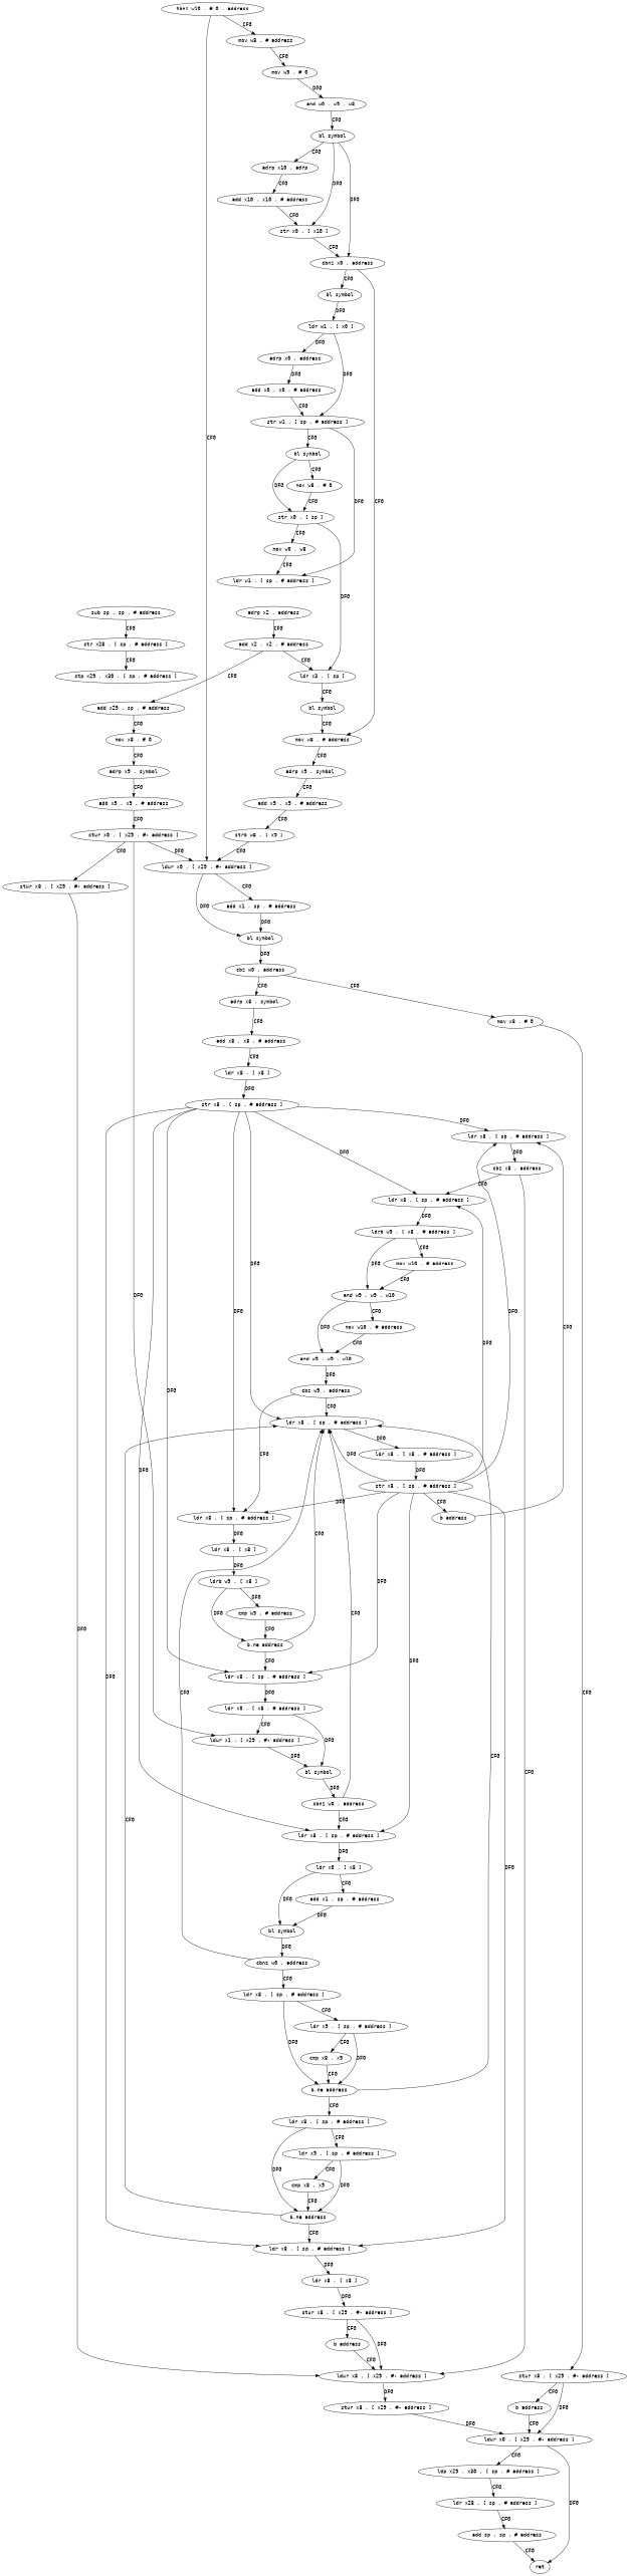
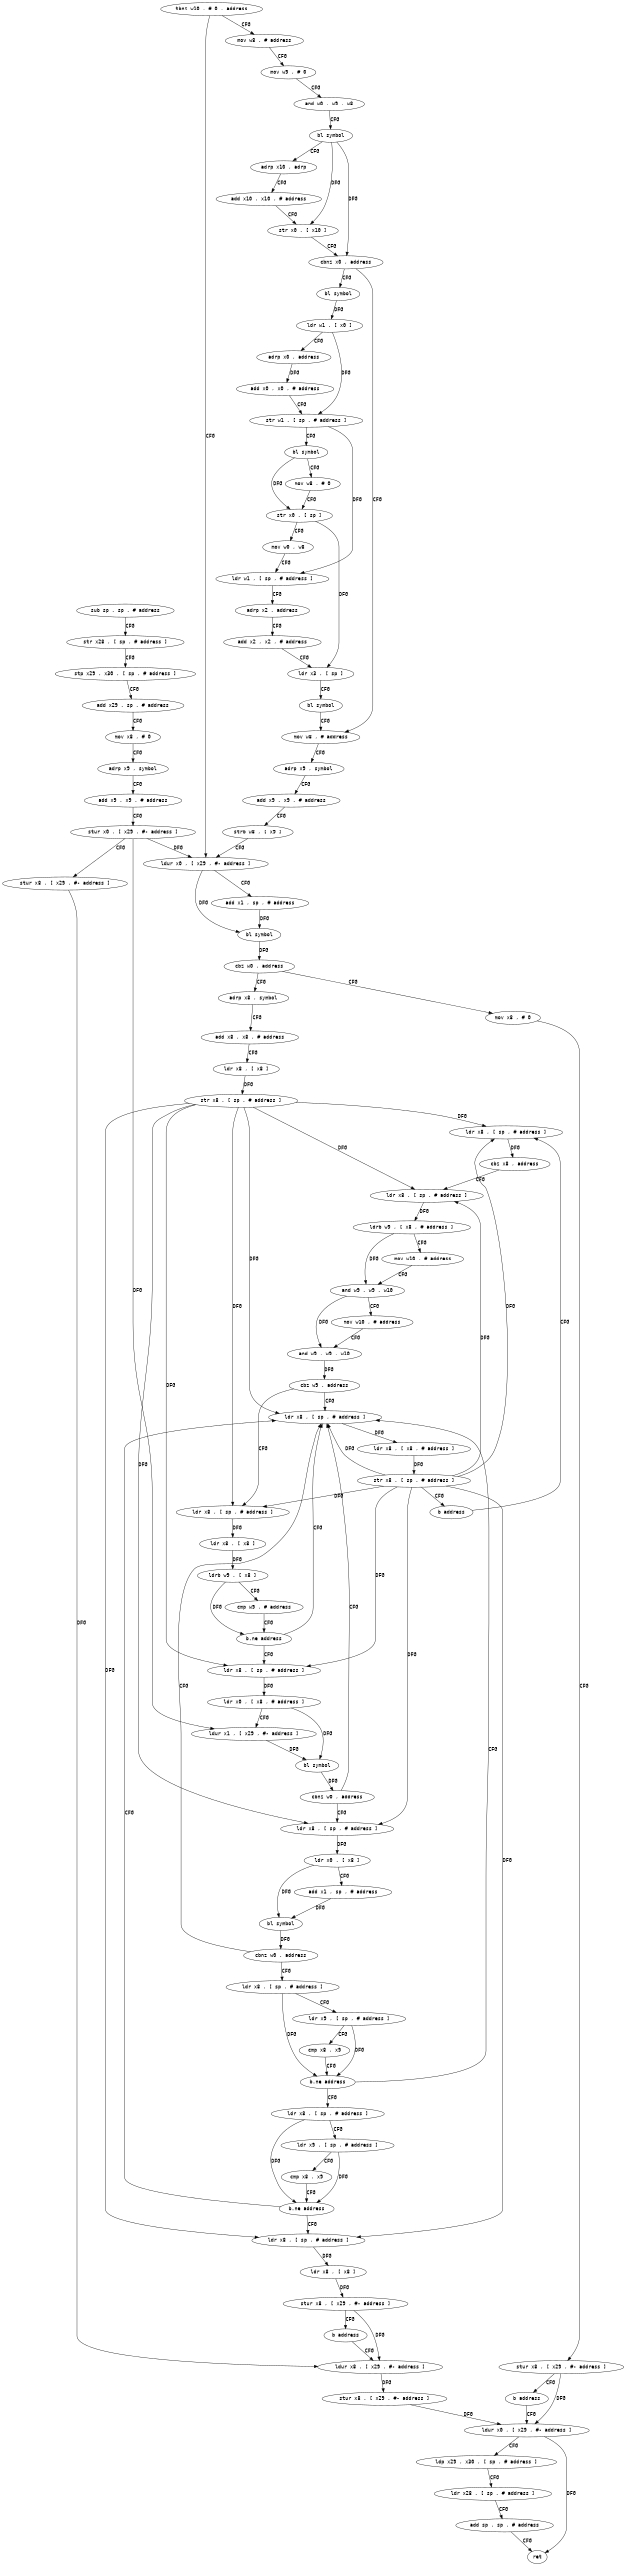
  digraph {
    fontname="DejaVu Sans Mono"
    node [fontname="DejaVu Sans Mono"]
    edge [fontname="DejaVu Sans Mono"]
    n1 [label="sub sp , sp , # address"]
    n2 [label="str x28 , [ sp , # address ]"]
    n3 [label="stp x29 , x30 , [ sp , # address ]"]
    n4 [label="add x29 , sp , # address"]
    n5 [label="mov x8 , # 0"]
    n6 [label="adrp x9 , symbol"]
    n7 [label="add x9 , x9 , # address"]
    n8 [label="stur x0 , [ x29 , #- address ]"]
    n9 [label="stur x8 , [ x29 , #- address ]"]
    n10 [label="ldur x0 , [ x29 , #- address ]"]
    n11 [label="ldur x1 , [ x29 , #- address ]"]
    n12 [label="ldur x8 , [ x29 , #- address ]"]
    n13 [label="add x1 , sp , # address"]
    n14 [label="bl symbol"]
    n15 [label="bl symbol"]
    n16 [label="stur x8 , [ x29 , #- address ]"]
    n17 [label="tbnz w10 , # 0 , address"]
    n18 [label="mov w8 , # address"]
    n19 [label="mov w9 , # 0"]
    n20 [label="cbz w0 , address"]
    n21 [label="and w0 , w9 , w8"]
    n22 [label="adrp x8 , symbol"]
    n23 [label="mov x8 , # 0"]
    n24 [label="add x8 , x8 , # address"]
    n25 [label="stur x8 , [ x29 , #- address ]"]
    n26 [label="ldr x8 , [ x8 ]"]
    n27 [label="b address"]
    n28 [label="ldur x0 , [ x29 , #- address ]"]
    n29 [label="bl symbol"]
    n30 [label="adrp x10 , adrp"]
    n31 [label="str x0 , [ x10 ]"]
    n32 [label="cbnz x0 , address"]
    n33 [label="add x10 , x10 , # address"]
    n34 [label="mov w8 , # address"]
    n35 [label="bl symbol"]
    n36 [label="adrp x9 , symbol"]
    n37 [label="ldr w1 , [ x0 ]"]
    n38 [label="add x9 , x9 , # address"]
    n39 [label="adrp x0 , address"]
    n40 [label="str w1 , [ sp , # address ]"]
    n41 [label="str x8 , [ sp , # address ]"]
    n42 [label="ldr x8 , [ sp , # address ]"]
    n43 [label="ldr x8 , [ sp , # address ]"]
    n44 [label="ldr x8 , [ sp , # address ]"]
    n45 [label="ldr x8 , [ sp , # address ]"]
    n46 [label="ldr x8 , [ sp , # address ]"]
    n47 [label="ldr x8 , [ sp , # address ]"]
    n48 [label="ldr x8 , [ sp , # address ]"]
    n49 [label="cbz x8 , address"]
    n50 [label="ldrb w9 , [ x8 , # address ]"]
    n51 [label="ldr x8 , [ x8 , # address ]"]
    n52 [label="ldr x8 , [ x8 ]"]
    n53 [label="ldr x0 , [ x8 , # address ]"]
    n54 [label="ldr x0 , [ x8 ]"]
    n55 [label="ldr x8 , [ x8 ]"]
    n56 [label="ldp x29 , x30 , [ sp , # address ]"]
    n57 [label=ret]
    n58 [label="ldr x28 , [ sp , # address ]"]
    n59 [label="strb w8 , [ x9 ]"]
    n60 [label="add x0 , x0 , # address"]
    n61 [label="bl symbol"]
    n62 [label="ldr w1 , [ sp , # address ]"]
    n63 [label="mov w8 , # 0"]
    n64 [label="str x0 , [ sp ]"]
    n65 [label="adrp x2 , address"]
    n66 [label="mov w0 , w8"]
    n67 [label="ldr x3 , [ sp ]"]
    n68 [label="bl symbol"]
    n69 [label="add x2 , x2 , # address"]
    n70 [label="mov w10 , # address"]
    n71 [label="and w9 , w9 , w10"]
    n72 [label="mov w10 , # address"]
    n73 [label="and w9 , w9 , w10"]
    n74 [label="cbz w9 , address"]
    n75 [label="str x8 , [ sp , # address ]"]
    n76 [label="ldrb w9 , [ x8 ]"]
    n77 [label="add sp , sp , # address"]
    n78 [label="b address"]
    n79 [label="cmp w9 , # address"]
    n80 [label="b.ne address"]
    n81 [label="cbnz w0 , address"]
    n82 [label="add x1 , sp , # address"]
    n83 [label="bl symbol"]
    n84 [label="cbnz w0 , address"]
    n85 [label="ldr x8 , [ sp , # address ]"]
    n86 [label="ldr x9 , [ sp , # address ]"]
    n87 [label="b.ne address"]
    n88 [label="cmp x8 , x9"]
    n89 [label="ldr x8 , [ sp , # address ]"]
    n90 [label="ldr x9 , [ sp , # address ]"]
    n91 [label="b.ne address"]
    n92 [label="cmp x8 , x9"]
    n93 [label="stur x8 , [ x29 , #- address ]"]
    n94 [label="b address"]
    n1 -> n2 [label=CFG]
    n2 -> n3 [label=CFG]
-   n69 -> n4 [label=CFG]
+   n3 -> n4 [label=CFG]
    n4 -> n5 [label=CFG]
    n5 -> n6 [label=CFG]
    n6 -> n7 [label=CFG]
    n7 -> n8 [label=CFG]
    n8 -> n9 [label=CFG]
    n8 -> n10 [label=DFG]
    n8 -> n11 [label=DFG]
    n9 -> n12 [label=DFG]
    n10 -> n13 [label=CFG]
    n10 -> n14 [label=DFG]
    n11 -> n15 [label=DFG]
    n12 -> n16 [label=DFG]
    n13 -> n14 [label=DFG]
    n14 -> n20 [label=DFG]
    n15 -> n81 [label=DFG]
    n16 -> n28 [label=DFG]
    n17 -> n10 [label=CFG]
    n17 -> n18 [label=CFG]
    n18 -> n19 [label=CFG]
-   n19 -> n21 [label=DFG]
+   n19 -> n21 [label=CFG]
    n20 -> n22 [label=CFG]
    n20 -> n23 [label=CFG]
    n21 -> n29 [label=CFG]
    n22 -> n24 [label=CFG]
    n23 -> n25 [label=CFG]
    n24 -> n26 [label=CFG]
    n25 -> n27 [label=CFG]
    n25 -> n28 [label=DFG]
    n26 -> n41 [label=DFG]
    n27 -> n28 [label=CFG]
    n28 -> n56 [label=CFG]
    n28 -> n57 [label=DFG]
    n29 -> n30 [label=CFG]
    n29 -> n31 [label=DFG]
    n29 -> n32 [label=DFG]
    n30 -> n33 [label=CFG]
    n31 -> n32 [label=CFG]
    n32 -> n34 [label=CFG]
    n32 -> n35 [label=CFG]
    n33 -> n31 [label=CFG]
    n34 -> n36 [label=CFG]
    n35 -> n37 [label=DFG]
    n36 -> n38 [label=CFG]
-   n37 -> n39 [label=DFG]
+   n37 -> n39 [label=CFG]
    n37 -> n40 [label=DFG]
    n38 -> n59 [label=CFG]
    n39 -> n60 [label=DFG]
    n40 -> n61 [label=CFG]
    n40 -> n62 [label=DFG]
    n41 -> n42 [label=DFG]
    n41 -> n43 [label=DFG]
    n41 -> n44 [label=DFG]
    n41 -> n45 [label=DFG]
    n41 -> n46 [label=DFG]
    n41 -> n47 [label=DFG]
    n41 -> n48 [label=DFG]
    n42 -> n49 [label=DFG]
    n43 -> n50 [label=DFG]
    n44 -> n51 [label=DFG]
    n45 -> n52 [label=DFG]
    n46 -> n53 [label=DFG]
    n47 -> n54 [label=DFG]
    n48 -> n55 [label=DFG]
-   n49 -> n12 [label=CFG]
    n49 -> n43 [label=CFG]
    n50 -> n70 [label=CFG]
    n50 -> n71 [label=DFG]
    n51 -> n75 [label=DFG]
    n52 -> n76 [label=DFG]
    n53 -> n11 [label=CFG]
    n53 -> n15 [label=DFG]
    n54 -> n82 [label=CFG]
    n54 -> n83 [label=DFG]
    n55 -> n93 [label=DFG]
    n56 -> n58 [label=CFG]
    n58 -> n77 [label=CFG]
    n59 -> n10 [label=CFG]
    n60 -> n40 [label=CFG]
    n61 -> n63 [label=CFG]
    n61 -> n64 [label=DFG]
+   n62 -> n65 [label=CFG]
    n63 -> n64 [label=CFG]
    n64 -> n66 [label=CFG]
    n64 -> n67 [label=DFG]
    n65 -> n69 [label=CFG]
    n66 -> n62 [label=CFG]
    n67 -> n68 [label=CFG]
    n68 -> n34 [label=CFG]
    n69 -> n67 [label=CFG]
    n70 -> n71 [label=CFG]
    n71 -> n72 [label=CFG]
    n71 -> n73 [label=DFG]
    n72 -> n73 [label=CFG]
    n73 -> n74 [label=DFG]
    n74 -> n44 [label=CFG]
    n74 -> n45 [label=CFG]
    n75 -> n42 [label=DFG]
    n75 -> n43 [label=DFG]
    n75 -> n44 [label=DFG]
    n75 -> n45 [label=DFG]
    n75 -> n46 [label=DFG]
    n75 -> n47 [label=DFG]
    n75 -> n48 [label=DFG]
    n75 -> n78 [label=CFG]
-   n76 -> n79 [label=DFG]
+   n76 -> n79 [label=CFG]
    n76 -> n80 [label=DFG]
    n77 -> n57 [label=CFG]
    n78 -> n42 [label=CFG]
    n79 -> n80 [label=CFG]
    n80 -> n44 [label=CFG]
    n80 -> n46 [label=CFG]
    n81 -> n44 [label=CFG]
    n81 -> n47 [label=CFG]
    n82 -> n83 [label=DFG]
    n83 -> n84 [label=DFG]
    n84 -> n44 [label=CFG]
    n84 -> n85 [label=CFG]
    n85 -> n86 [label=CFG]
    n85 -> n87 [label=DFG]
    n86 -> n87 [label=DFG]
    n86 -> n88 [label=CFG]
    n87 -> n44 [label=CFG]
    n87 -> n89 [label=CFG]
    n88 -> n87 [label=CFG]
    n89 -> n90 [label=CFG]
    n89 -> n91 [label=DFG]
    n90 -> n91 [label=DFG]
    n90 -> n92 [label=CFG]
    n91 -> n44 [label=CFG]
    n91 -> n48 [label=CFG]
    n92 -> n91 [label=CFG]
    n93 -> n12 [label=DFG]
    n93 -> n94 [label=CFG]
    n94 -> n12 [label=CFG]
  }
